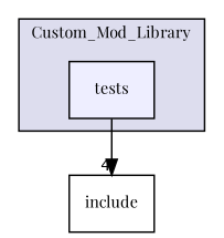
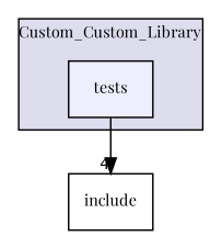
  digraph {
    compound=true
    fontname="Playfair Display"
    node [fontname="Playfair Display" fontsize=10 shape=box]
    n1 [fillcolor="#eeeeff" label=tests pencolor=black style=filled]
    n2 [label=include]
    subgraph cluster_1 {
      bgcolor="#ddddee"
      fontsize=10
-     label=Custom_Mod_Library
+     label=Custom_Custom_Library
      pencolor=black
      n1
    }
    n1 -> n2 [headlabel=4 labeldistance=1.5 labelfontname=Helvetica labelfontsize=10 fontname="Playfair Display"]
  }
